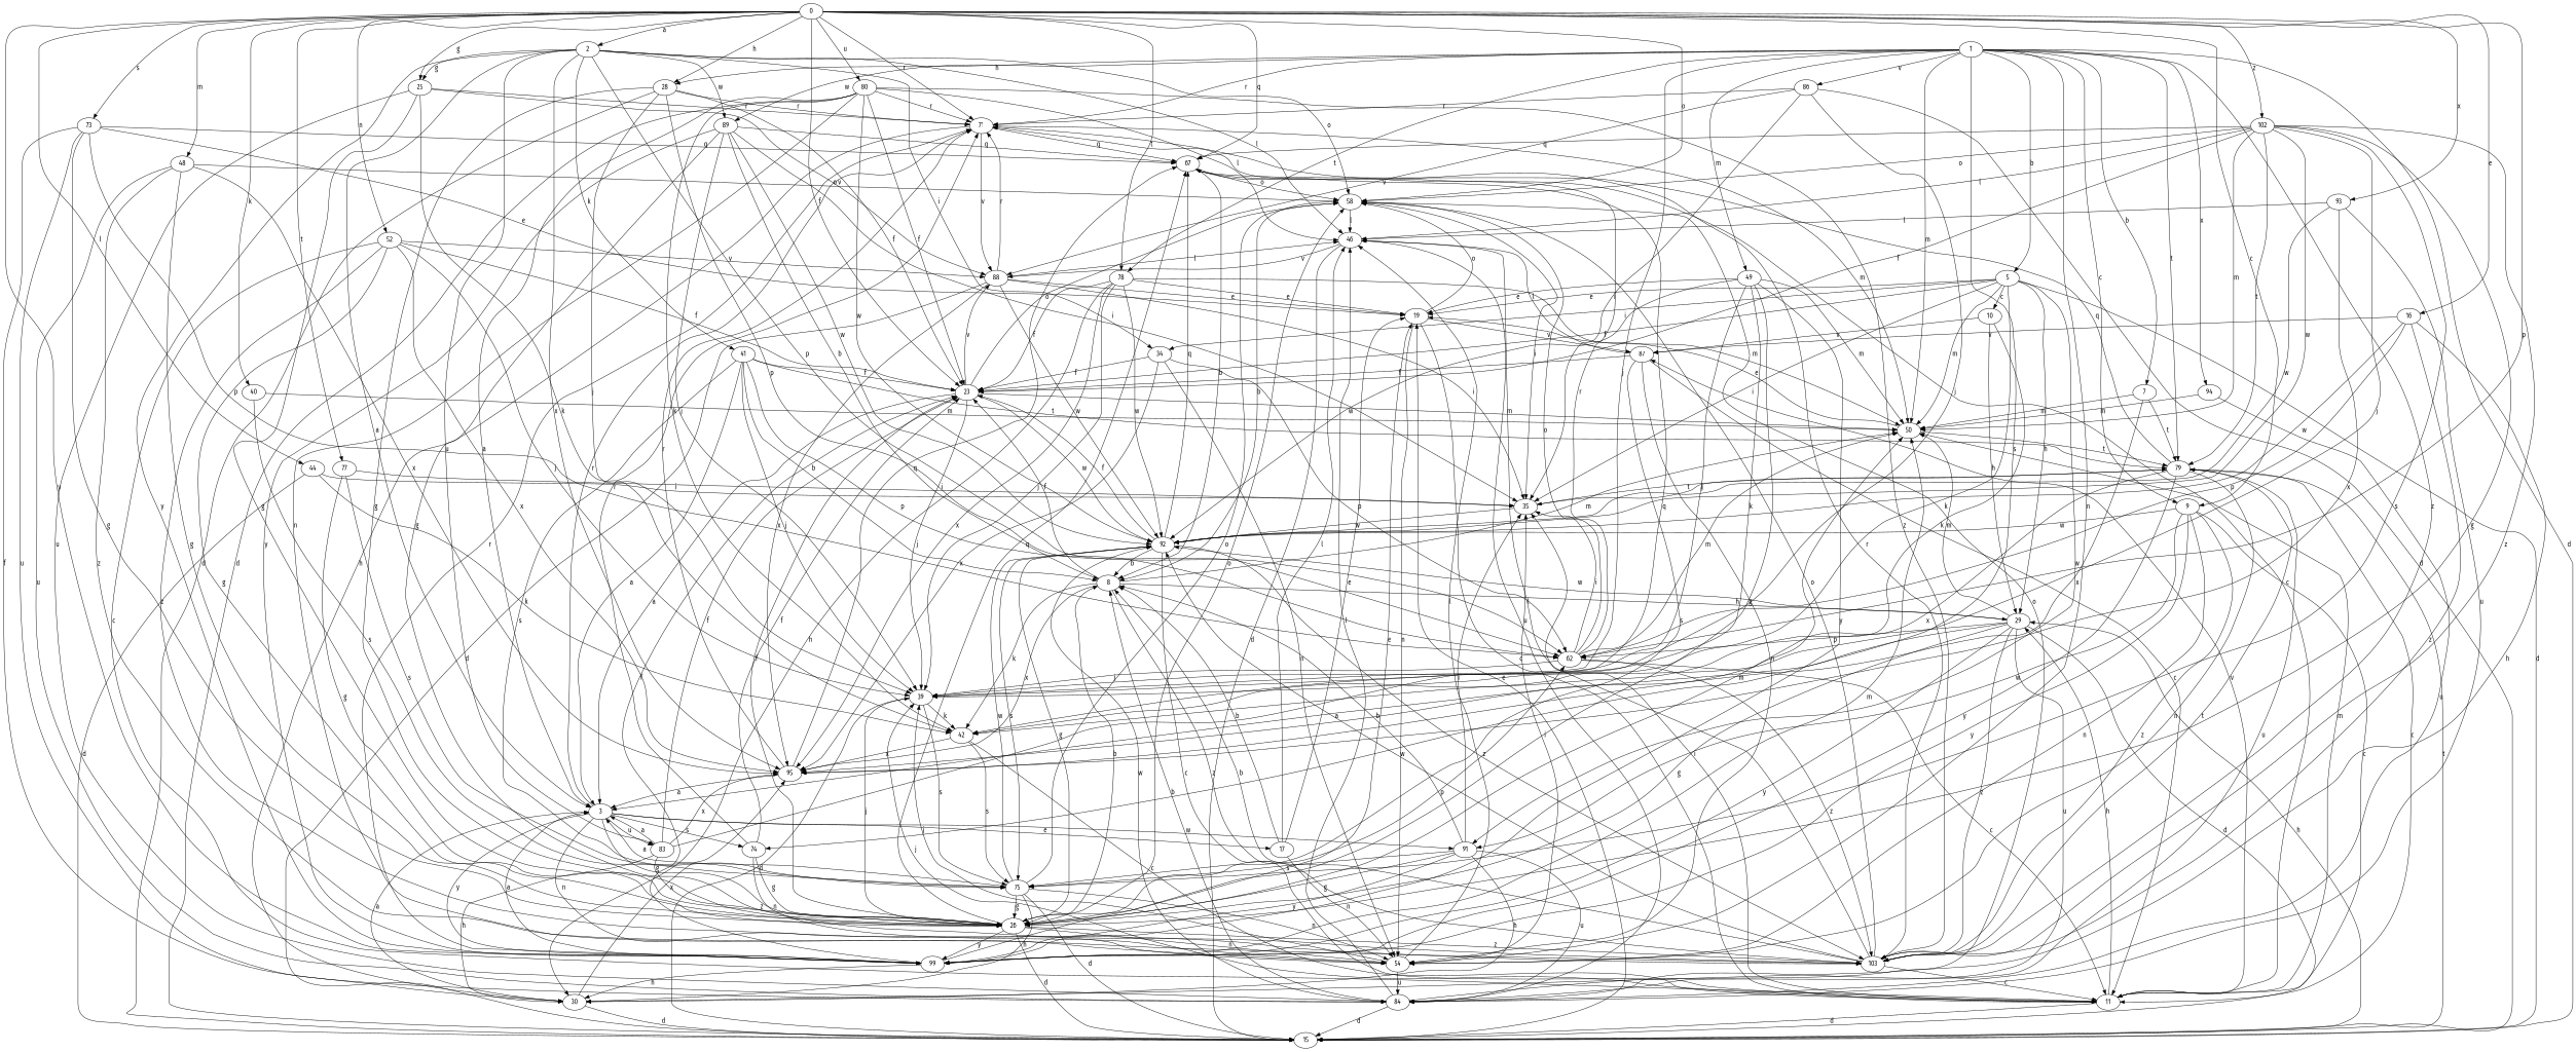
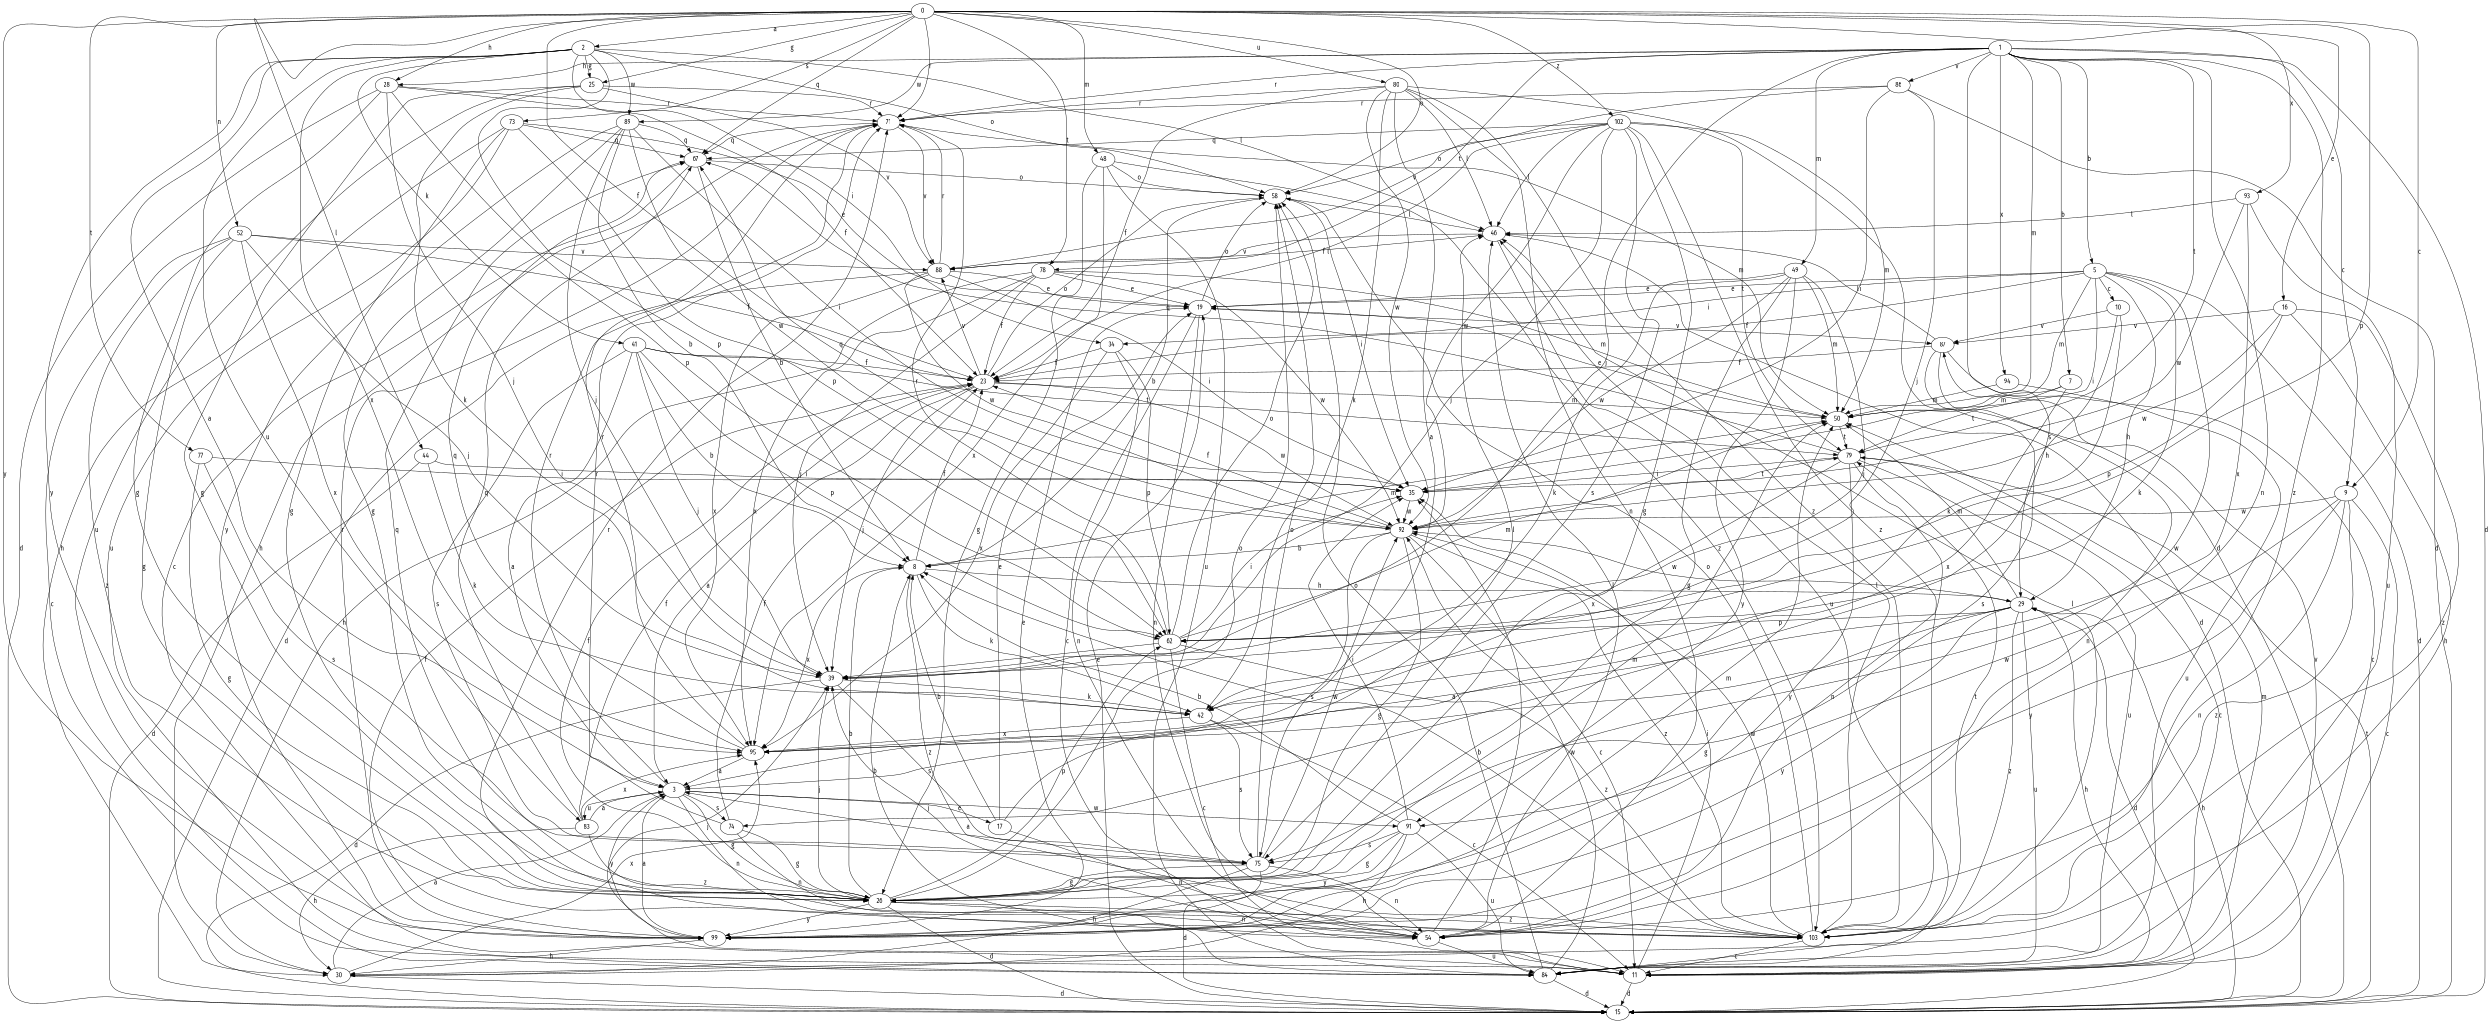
  strict digraph {
    fontname="Fira Sans"
    node [fontname="Fira Sans"]
    edge [fontname="Fira Sans"]
    0
    2
    9
    16
    23
    25
    28
-   40
    44
    48
    n11 [label=52]
    58
    62
    67
    71
    73
    77
    78
    80
    93
    99
    102
    89
    3
    34
    41
    46
    83
    95
    54
    103
    91
    11
    92
    87
    30
    39
    50
    88
    26
    42
    84
    15
    75
    35
    8
    19
    79
    1
    5
    7
    49
    74
    86
    94
    10
    29
    17
    0 -> 2 [label=a]
    0 -> 9 [label=c]
    0 -> 16 [label=e]
    0 -> 23 [label=f]
    0 -> 25 [label=g]
    0 -> 28 [label=h]
-   0 -> 40 [label=k]
    0 -> 44 [label=l]
    0 -> 48 [label=m]
    0 -> n11 [label=n]
    0 -> 58 [label=o]
    0 -> 62 [label=p]
    0 -> 67 [label=q]
    0 -> 71 [label=r]
    0 -> 73 [label=s]
    0 -> 77 [label=t]
    0 -> 78 [label=t]
    0 -> 80 [label=u]
    0 -> 93 [label=x]
    0 -> 99 [label=y]
    0 -> 102 [label=z]
    2 -> 25 [label=g]
    2 -> 58 [label=o]
    2 -> 62 [label=p]
    2 -> 99 [label=y]
    2 -> 89 [label=w]
    2 -> 3 [label=a]
    2 -> 34 [label=i]
    2 -> 41 [label=k]
    2 -> 46 [label=l]
    2 -> 83 [label=u]
    2 -> 95 [label=x]
    9 -> 99 [label=y]
    9 -> 54 [label=n]
    9 -> 103 [label=z]
    9 -> 91 [label=w]
    9 -> 11 [label=c]
    9 -> 92 [label=w]
    16 -> 62 [label=p]
    16 -> 103 [label=z]
    16 -> 92 [label=w]
    16 -> 87 [label=v]
    16 -> 30 [label=h]
    23 -> 58 [label=o]
    23 -> 3 [label=a]
    23 -> 92 [label=w]
    23 -> 39 [label=j]
    23 -> 50 [label=m]
    23 -> 88 [label=v]
    25 -> 71 [label=r]
    25 -> 88 [label=v]
    25 -> 26 [label=g]
    25 -> 42 [label=k]
    25 -> 84 [label=u]
    28 -> 23 [label=f]
    28 -> 62 [label=p]
    28 -> 71 [label=r]
    28 -> 39 [label=j]
    28 -> 26 [label=g]
    28 -> 15 [label=d]
-   40 -> 50 [label=m]
-   40 -> 75 [label=s]
    44 -> 42 [label=k]
    44 -> 15 [label=d]
    44 -> 35 [label=i]
    48 -> 58 [label=o]
    48 -> 95 [label=x]
    48 -> 103 [label=z]
    48 -> 26 [label=g]
    48 -> 84 [label=u]
    n11 -> 23 [label=f]
    n11 -> 95 [label=x]
    n11 -> 103 [label=z]
    n11 -> 11 [label=c]
    n11 -> 39 [label=j]
    n11 -> 88 [label=v]
    n11 -> 26 [label=g]
    58 -> 46 [label=l]
    58 -> 35 [label=i]
    58 -> 8 [label=b]
    62 -> 58 [label=o]
    62 -> 71 [label=r]
    62 -> 103 [label=z]
    62 -> 11 [label=c]
    62 -> 39 [label=j]
    62 -> 50 [label=m]
    62 -> 35 [label=i]
    67 -> 58 [label=o]
    67 -> 11 [label=c]
    67 -> 8 [label=b]
    71 -> 67 [label=q]
    71 -> 30 [label=h]
    71 -> 50 [label=m]
    71 -> 88 [label=v]
    73 -> 62 [label=p]
    73 -> 67 [label=q]
-   73 -> 30 [label=f]
+   73 -> 30 [label=h]
    73 -> 26 [label=g]
    73 -> 84 [label=u]
    73 -> 19 [label=e]
    77 -> 26 [label=g]
    77 -> 75 [label=s]
    77 -> 35 [label=i]
    78 -> 23 [label=f]
    78 -> 95 [label=x]
    78 -> 92 [label=w]
    78 -> 30 [label=h]
    78 -> 39 [label=j]
    78 -> 50 [label=m]
    78 -> 19 [label=e]
    80 -> 23 [label=f]
    80 -> 71 [label=r]
    80 -> 3 [label=a]
    80 -> 46 [label=l]
    80 -> 54 [label=n]
    80 -> 103 [label=z]
    80 -> 92 [label=w]
    80 -> 42 [label=k]
    80 -> 15 [label=d]
    93 -> 46 [label=l]
    93 -> 95 [label=x]
    93 -> 92 [label=w]
    93 -> 84 [label=u]
    99 -> 23 [label=f]
    99 -> 71 [label=r]
    99 -> 3 [label=a]
    99 -> 30 [label=h]
    99 -> 50 [label=m]
    99 -> 19 [label=e]
    102 -> 23 [label=f]
    102 -> 58 [label=o]
    102 -> 67 [label=q]
    102 -> 46 [label=l]
    102 -> 103 [label=z]
    102 -> 92 [label=w]
    102 -> 39 [label=j]
    102 -> 50 [label=m]
    102 -> 26 [label=g]
    102 -> 75 [label=s]
    102 -> 79 [label=t]
    89 -> 67 [label=q]
    89 -> 99 [label=y]
    89 -> 92 [label=w]
    89 -> 39 [label=j]
    89 -> 26 [label=g]
    89 -> 35 [label=i]
    89 -> 8 [label=b]
    3 -> 71 [label=r]
    3 -> 99 [label=y]
    3 -> 83 [label=u]
    3 -> 54 [label=n]
    3 -> 91 [label=w]
    3 -> 26 [label=g]
    3 -> 74 [label=s]
    3 -> 17 [label=e]
    34 -> 23 [label=f]
    34 -> 62 [label=p]
    34 -> 95 [label=x]
    34 -> 54 [label=n]
    41 -> 23 [label=f]
    41 -> 62 [label=p]
    41 -> 3 [label=a]
    41 -> 39 [label=j]
    41 -> 75 [label=s]
    41 -> 8 [label=b]
    41 -> 79 [label=t]
    46 -> 88 [label=v]
    46 -> 84 [label=u]
    46 -> 15 [label=d]
    83 -> 23 [label=f]
    83 -> 67 [label=q]
    83 -> 3 [label=a]
    83 -> 95 [label=x]
    83 -> 103 [label=z]
    83 -> 30 [label=h]
    95 -> 67 [label=q]
    95 -> 71 [label=r]
    95 -> 3 [label=a]
    54 -> 46 [label=l]
    54 -> 39 [label=j]
    54 -> 84 [label=u]
    54 -> 35 [label=i]
    103 -> 58 [label=o]
    103 -> 71 [label=r]
    103 -> 46 [label=l]
    103 -> 11 [label=c]
    103 -> 92 [label=w]
    103 -> 8 [label=b]
    103 -> 79 [label=t]
    91 -> 99 [label=y]
    91 -> 30 [label=h]
    91 -> 26 [label=g]
    91 -> 84 [label=u]
    91 -> 75 [label=s]
    91 -> 35 [label=i]
    91 -> 8 [label=b]
    11 -> 87 [label=v]
    11 -> 39 [label=j]
    11 -> 50 [label=m]
    11 -> 15 [label=d]
    11 -> 35 [label=i]
    11 -> 29 [label=h]
    92 -> 23 [label=f]
    92 -> 67 [label=q]
    92 -> 103 [label=z]
    92 -> 11 [label=c]
    92 -> 26 [label=g]
    92 -> 75 [label=s]
    92 -> 8 [label=b]
    87 -> 23 [label=f]
    87 -> 46 [label=l]
    87 -> 54 [label=n]
    87 -> 11 [label=c]
    87 -> 75 [label=s]
    30 -> 3 [label=a]
    30 -> 95 [label=x]
    30 -> 15 [label=d]
    39 -> 42 [label=k]
    39 -> 15 [label=d]
    39 -> 75 [label=s]
    50 -> 19 [label=e]
    50 -> 79 [label=t]
    88 -> 71 [label=r]
    88 -> 46 [label=l]
    88 -> 95 [label=x]
    88 -> 92 [label=w]
    88 -> 15 [label=d]
    88 -> 35 [label=i]
    88 -> 19 [label=e]
    26 -> 23 [label=f]
    26 -> 58 [label=o]
    26 -> 62 [label=p]
    26 -> 67 [label=q]
    26 -> 99 [label=y]
    26 -> 54 [label=n]
    26 -> 103 [label=z]
    26 -> 39 [label=j]
    26 -> 50 [label=m]
    26 -> 15 [label=d]
    26 -> 8 [label=b]
    42 -> 95 [label=x]
    42 -> 11 [label=c]
    42 -> 75 [label=s]
    84 -> 58 [label=o]
    84 -> 46 [label=l]
    84 -> 92 [label=w]
    84 -> 15 [label=d]
    84 -> 8 [label=b]
    15 -> 19 [label=e]
    15 -> 79 [label=t]
    15 -> 29 [label=h]
    75 -> 58 [label=o]
    75 -> 3 [label=a]
    75 -> 54 [label=n]
    75 -> 92 [label=w]
    75 -> 30 [label=h]
    75 -> 26 [label=g]
    75 -> 15 [label=d]
    35 -> 92 [label=w]
    35 -> 79 [label=t]
    8 -> 23 [label=f]
    8 -> 95 [label=x]
    8 -> 103 [label=z]
    8 -> 50 [label=m]
    8 -> 42 [label=k]
    8 -> 29 [label=h]
    19 -> 58 [label=o]
    19 -> 54 [label=n]
    19 -> 11 [label=c]
    19 -> 87 [label=v]
    79 -> 67 [label=q]
    79 -> 99 [label=y]
    79 -> 95 [label=x]
    79 -> 54 [label=n]
    79 -> 11 [label=c]
    79 -> 84 [label=u]
    79 -> 35 [label=i]
    1 -> 9 [label=c]
    1 -> 28 [label=h]
    1 -> 71 [label=r]
    1 -> 78 [label=t]
    1 -> 89 [label=w]
    1 -> 54 [label=n]
    1 -> 103 [label=z]
    1 -> 39 [label=j]
    1 -> 50 [label=m]
    1 -> 15 [label=d]
    1 -> 79 [label=t]
    1 -> 5 [label=b]
    1 -> 7 [label=b]
    1 -> 49 [label=m]
    1 -> 74 [label=s]
    1 -> 86 [label=v]
    1 -> 94 [label=x]
    5 -> 23 [label=f]
    5 -> 34 [label=i]
    5 -> 91 [label=w]
    5 -> 50 [label=m]
    5 -> 42 [label=k]
    5 -> 15 [label=d]
    5 -> 35 [label=i]
    5 -> 19 [label=e]
    5 -> 10 [label=c]
    5 -> 29 [label=h]
    7 -> 95 [label=x]
    7 -> 50 [label=m]
    7 -> 79 [label=t]
    49 -> 99 [label=y]
    49 -> 92 [label=w]
    49 -> 39 [label=j]
    49 -> 50 [label=m]
    49 -> 26 [label=g]
    49 -> 42 [label=k]
    49 -> 19 [label=e]
    74 -> 23 [label=f]
    74 -> 71 [label=r]
    74 -> 54 [label=n]
    74 -> 26 [label=g]
    86 -> 71 [label=r]
    86 -> 39 [label=j]
    86 -> 88 [label=v]
    86 -> 15 [label=d]
    86 -> 35 [label=i]
    94 -> 50 [label=m]
    94 -> 84 [label=u]
    10 -> 87 [label=v]
    10 -> 42 [label=k]
    10 -> 29 [label=h]
    29 -> 62 [label=p]
    29 -> 99 [label=y]
    29 -> 3 [label=a]
    29 -> 103 [label=z]
    29 -> 92 [label=w]
    29 -> 50 [label=m]
    29 -> 26 [label=g]
    29 -> 84 [label=u]
    29 -> 15 [label=d]
    17 -> 46 [label=l]
    17 -> 54 [label=n]
    17 -> 8 [label=b]
    17 -> 19 [label=e]
  }
